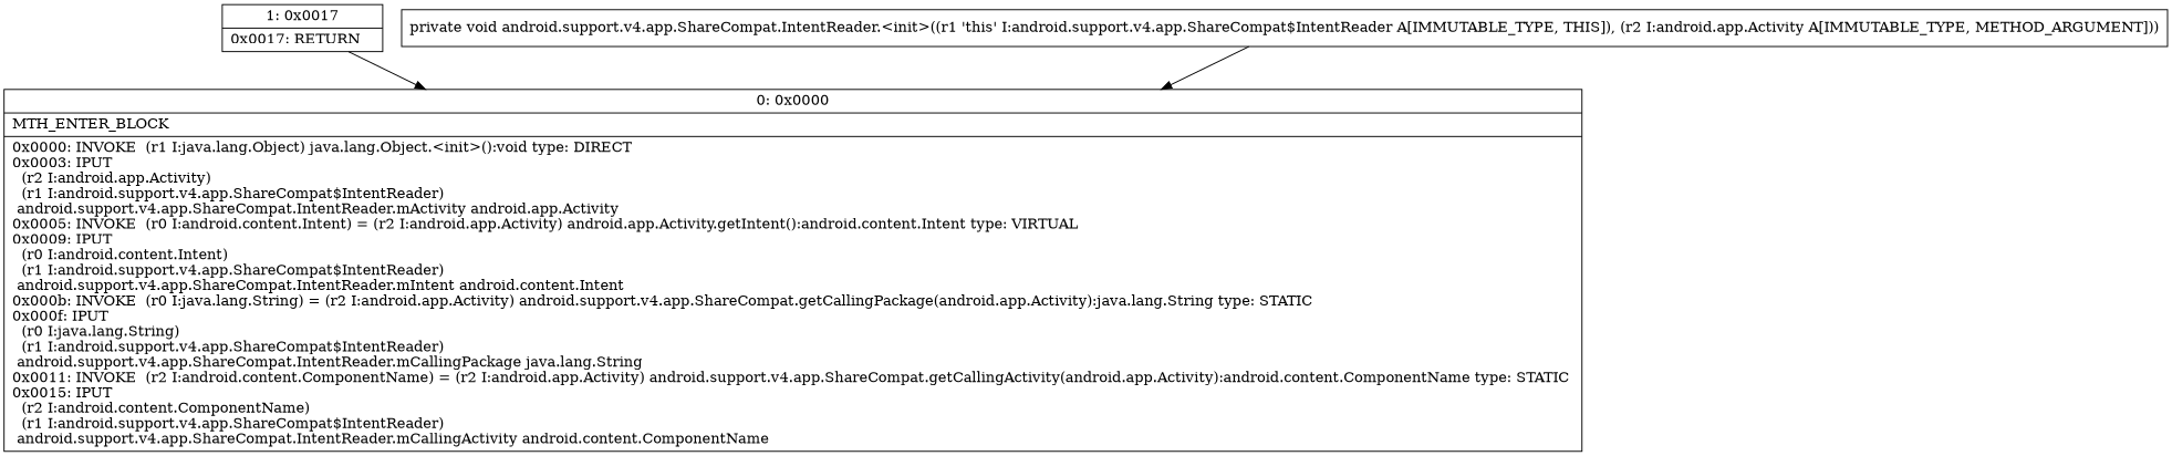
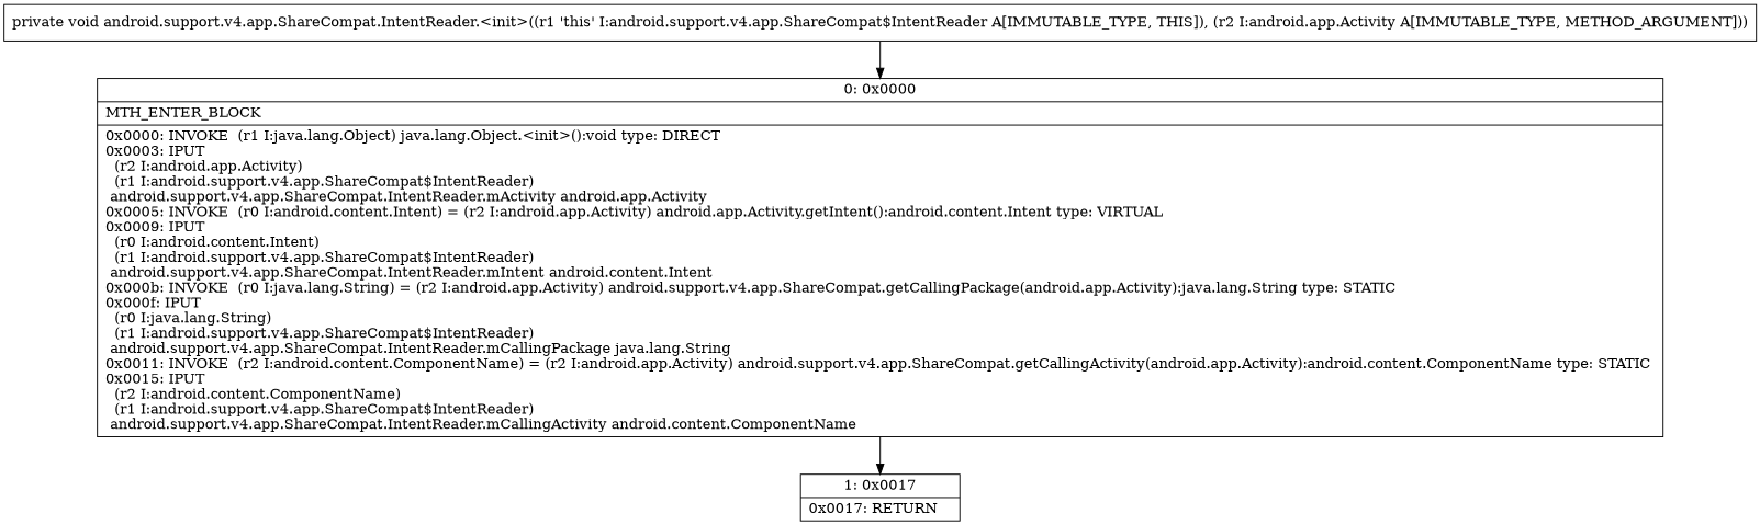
  digraph {
    node [shape=record]
    n1 [label="{0\:\ 0x0000|MTH_ENTER_BLOCK\l|0x0000: INVOKE  (r1 I:java.lang.Object) java.lang.Object.\<init\>():void type: DIRECT \l0x0003: IPUT  \l  (r2 I:android.app.Activity)\l  (r1 I:android.support.v4.app.ShareCompat$IntentReader)\l android.support.v4.app.ShareCompat.IntentReader.mActivity android.app.Activity \l0x0005: INVOKE  (r0 I:android.content.Intent) = (r2 I:android.app.Activity) android.app.Activity.getIntent():android.content.Intent type: VIRTUAL \l0x0009: IPUT  \l  (r0 I:android.content.Intent)\l  (r1 I:android.support.v4.app.ShareCompat$IntentReader)\l android.support.v4.app.ShareCompat.IntentReader.mIntent android.content.Intent \l0x000b: INVOKE  (r0 I:java.lang.String) = (r2 I:android.app.Activity) android.support.v4.app.ShareCompat.getCallingPackage(android.app.Activity):java.lang.String type: STATIC \l0x000f: IPUT  \l  (r0 I:java.lang.String)\l  (r1 I:android.support.v4.app.ShareCompat$IntentReader)\l android.support.v4.app.ShareCompat.IntentReader.mCallingPackage java.lang.String \l0x0011: INVOKE  (r2 I:android.content.ComponentName) = (r2 I:android.app.Activity) android.support.v4.app.ShareCompat.getCallingActivity(android.app.Activity):android.content.ComponentName type: STATIC \l0x0015: IPUT  \l  (r2 I:android.content.ComponentName)\l  (r1 I:android.support.v4.app.ShareCompat$IntentReader)\l android.support.v4.app.ShareCompat.IntentReader.mCallingActivity android.content.ComponentName \l}"]
    n2 [label="{1\:\ 0x0017|0x0017: RETURN   \l}"]
    n3 [label="{private void android.support.v4.app.ShareCompat.IntentReader.\<init\>((r1 'this' I:android.support.v4.app.ShareCompat$IntentReader A[IMMUTABLE_TYPE, THIS]), (r2 I:android.app.Activity A[IMMUTABLE_TYPE, METHOD_ARGUMENT])) }"]
-   n2 -> n1
+   n1 -> n2
    n3 -> n1
  }
